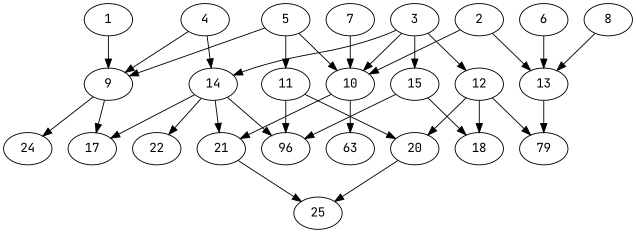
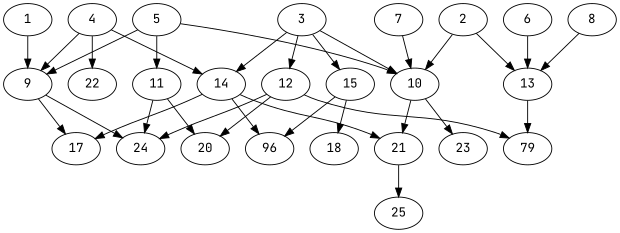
  digraph {
    fontname="JetBrains Mono"
    node [alpha=0.13 fontname="JetBrains Mono"]
    edge [fontname="JetBrains Mono"]
    1 [alpha=0.11 expect_size=44693504]
    9 [alpha=0.12 expect_size=14841856]
    17 [expect_size=5251072]
    24 [alpha=0.15 expect_size=38327296]
    2 [alpha=0.18 expect_size=33202176]
    10 [alpha=0.03 expect_size=30274560]
    13 [alpha=0.04 expect_size=19453952]
    21 [expect_size=29534208]
-   23 [alpha=0.06 expect_size=29074432 label=63]
+   23 [alpha=0.06 expect_size=29074432]
    n10 [alpha=0.00 expect_size=39527424 label=79]
    25 [expect_size=11278336]
    3 [alpha=0.03 expect_size=51339264]
    12 [alpha=0.11 expect_size=25253888]
    14 [alpha=0.09 expect_size=26387456]
    15 [alpha=0.02 expect_size=35668992]
    20 [alpha=0.18 expect_size=21328896]
    n17 [alpha=0.17 expect_size=50168832 label=96]
    22 [alpha=0.20 expect_size=50071552]
    18 [alpha=0.05 expect_size=45284352]
    4 [alpha=0.04 expect_size=12585984]
    5 [alpha=0.06 expect_size=24507392]
    11 [alpha=0.09 expect_size=47465472]
    6 [alpha=0.01 expect_size=24564736]
    7 [alpha=0.17 expect_size=15724544]
    8 [alpha=0.18 expect_size=41953280]
    1 -> 9
    9 -> 17
    9 -> 24
    2 -> 10
    2 -> 13
    10 -> 21
    10 -> 23
    13 -> n10
    21 -> 25
    3 -> 10
    3 -> 12
    3 -> 14
    3 -> 15
-   12 -> 18
+   12 -> 24
    12 -> n10
    12 -> 20
    14 -> 17
    14 -> 21
    14 -> n17
-   14 -> 22
+   4 -> 22
    15 -> n17
    15 -> 18
-   20 -> 25
    4 -> 9
    4 -> 14
    5 -> 9
    5 -> 10
    5 -> 11
    11 -> 20
-   11 -> n17
+   11 -> 24
    6 -> 13
    7 -> 10
    8 -> 13
  }
